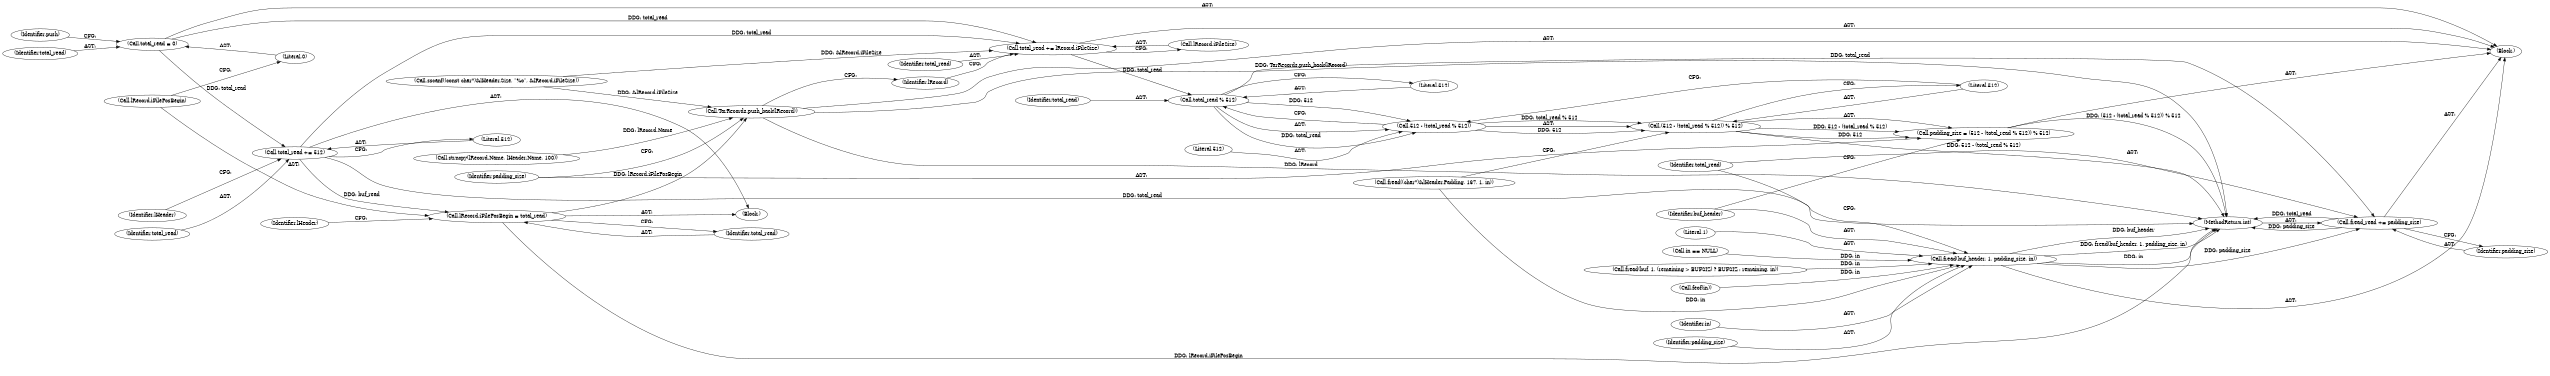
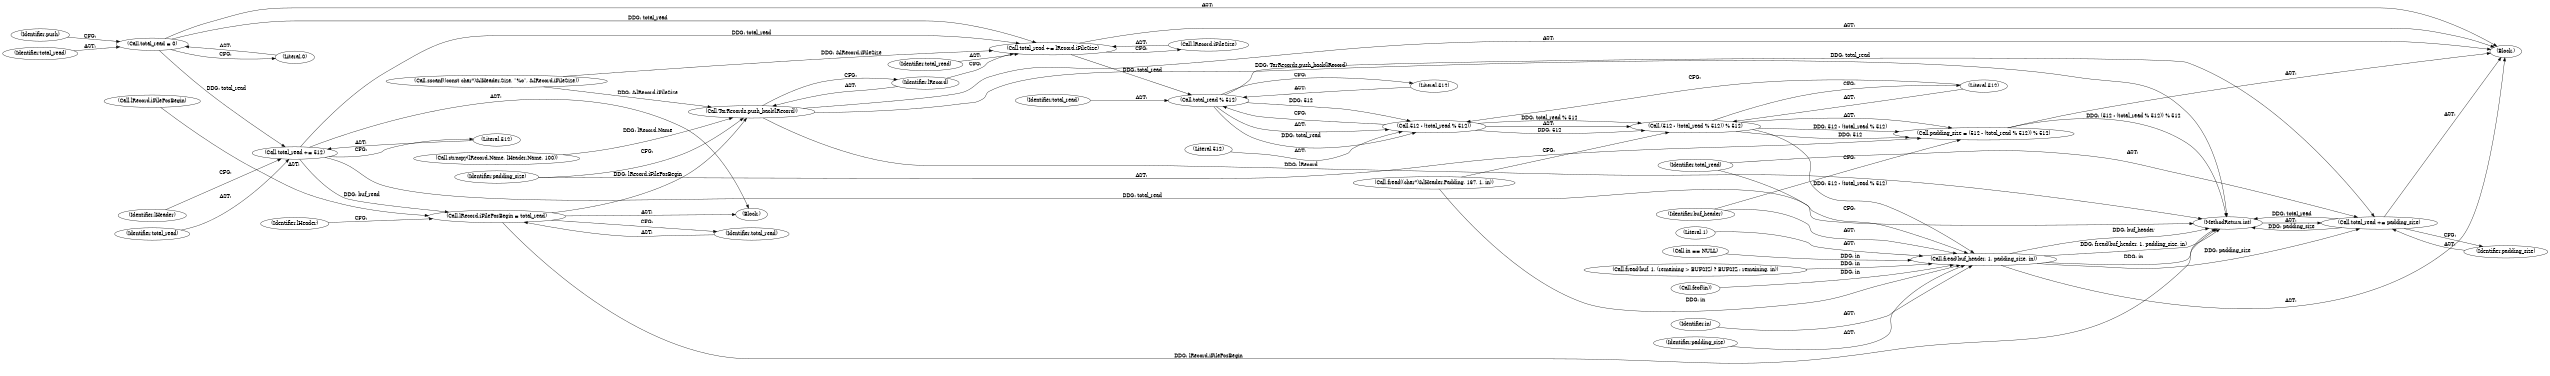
  digraph {
    rankdir=LR
    n1 [label="(Call,total_read += 512)"]
    n2 [label="(Call,lRecord.iFilePosBegin = total_read)"]
    n3 [label="(Call,total_read += lRecord.iFileSize)"]
    n4 [label="(Literal,512)"]
    n5 [label="(MethodReturn,int)"]
    n6 [label="(Block,)"]
    n7 [label="(Call,TarRecords.push_back(lRecord))"]
    n8 [label="(Identifier,total_read)"]
    n9 [label="(Block,)"]
    n10 [label="(Call,total_read % 512)"]
    n11 [label="(Call,lRecord.iFileSize)"]
-   n12 [label="(Call,fread_read += padding_size)"]
+   n12 [label="(Call,total_read += padding_size)"]
    n13 [label="(Call,total_read = 0)"]
    n14 [label="(Literal,0)"]
    n15 [label="(Identifier,lRecord)"]
    n16 [label="(Call,512 - (total_read % 512))"]
    n17 [label="(Literal,512)"]
    n18 [label="(Call,(512 - (total_read % 512)) % 512)"]
    n19 [label="(Identifier,padding_size)"]
    n20 [label="(Call,padding_size = (512 - (total_read % 512)) % 512)"]
    n21 [label="(Literal,512)"]
    n22 [label="(Call,fread(buf_header, 1, padding_size, in))"]
    n23 [label="(Identifier,in)"]
    n24 [label="(Call,fread((char*)&lHeader.Padding, 167, 1, in))"]
    n25 [label="(Call,strncpy(lRecord.Name, lHeader.Name, 100))"]
    n26 [label="(Literal,512)"]
    n27 [label="(Identifier,padding_size)"]
    n28 [label="(Call,sscanf((const char*)&lHeader.Size, \"%o\", &lRecord.iFileSize))"]
    n29 [label="(Identifier,push)"]
    n30 [label="(Literal,1)"]
    n31 [label="(Call,in == NULL)"]
    n32 [label="(Identifier,total_read)"]
    n33 [label="(Identifier,buf_header)"]
    n34 [label="(Call,fread(buf, 1, (remaining > BUFSIZ) ? BUFSIZ : remaining, in))"]
    n35 [label="(Call,lRecord.iFilePosBegin)"]
    n36 [label="(Identifier,lHeader)"]
    n37 [label="(Identifier,total_read)"]
    n38 [label="(Identifier,lHeader)"]
    n39 [label="(Identifier,total_read)"]
    n40 [label="(Identifier,padding_size)"]
    n41 [label="(Identifier,total_read)"]
    n42 [label="(Call,feof(in))"]
    n43 [label="(Identifier,total_read)"]
    n1 -> n2 [label="DDG: buf_read"]
    n1 -> n3 [label="DDG: total_read"]
    n1 -> n4 [label="CFG: "]
    n1 -> n5 [label="DDG: total_read"]
    n1 -> n6 [label="AST: "]
    n2 -> n5 [label="DDG: lRecord.iFilePosBegin"]
    n2 -> n6 [label="AST: "]
    n2 -> n7 [label="DDG: lRecord.iFilePosBegin"]
    n2 -> n8 [label="CFG: "]
    n3 -> n9 [label="AST: "]
    n3 -> n10 [label="DDG: total_read"]
    n3 -> n11 [label="CFG: "]
    n4 -> n1 [label="AST: "]
    n5 -> n12 [label="AST: "]
    n7 -> n5 [label="DDG: TarRecords.push_back(lRecord)"]
    n7 -> n5 [label="DDG: lRecord"]
    n7 -> n9 [label="AST: "]
    n7 -> n15 [label="CFG: "]
    n8 -> n2 [label="AST: "]
    n10 -> n12 [label="DDG: total_read"]
    n10 -> n16 [label="AST: "]
    n10 -> n16 [label="DDG: total_read"]
    n10 -> n16 [label="DDG: 512"]
    n10 -> n17 [label="CFG: "]
    n11 -> n3 [label="AST: "]
    n12 -> n5 [label="DDG: padding_size"]
    n12 -> n5 [label="DDG: total_read"]
    n12 -> n9 [label="AST: "]
    n12 -> n19 [label="CFG: "]
    n13 -> n1 [label="DDG: total_read"]
    n13 -> n3 [label="DDG: total_read"]
    n13 -> n9 [label="AST: "]
-   n35 -> n14 [label="CFG: "]
+   n13 -> n14 [label="CFG: "]
    n14 -> n13 [label="AST: "]
    n15 -> n3 [label="CFG: "]
+   n15 -> n7 [label="AST: "]
    n16 -> n10 [label="CFG: "]
    n16 -> n18 [label="AST: "]
    n16 -> n18 [label="DDG: 512"]
    n16 -> n18 [label="DDG: total_read % 512"]
    n17 -> n10 [label="AST: "]
-   n18 -> n5 [label="DDG: 512 - (total_read % 512)"]
+   n18 -> n22 [label="DDG: 512 - (total_read % 512)"]
    n18 -> n20 [label="AST: "]
    n18 -> n20 [label="DDG: 512 - (total_read % 512)"]
    n18 -> n20 [label="DDG: 512"]
    n18 -> n21 [label="CFG: "]
    n19 -> n12 [label="AST: "]
    n20 -> n5 [label="DDG: (512 - (total_read % 512)) % 512"]
    n20 -> n9 [label="AST: "]
    n21 -> n16 [label="CFG: "]
    n21 -> n18 [label="AST: "]
    n22 -> n5 [label="DDG: buf_header"]
    n22 -> n5 [label="DDG: fread(buf_header, 1, padding_size, in)"]
    n22 -> n5 [label="DDG: in"]
    n22 -> n9 [label="AST: "]
    n22 -> n12 [label="DDG: padding_size"]
    n23 -> n22 [label="AST: "]
    n24 -> n18 [label="CFG: "]
    n24 -> n22 [label="DDG: in"]
    n25 -> n7 [label="DDG: lRecord.Name"]
    n26 -> n16 [label="AST: "]
    n27 -> n22 [label="AST: "]
    n28 -> n3 [label="DDG: &lRecord.iFileSize"]
    n28 -> n7 [label="DDG: &lRecord.iFileSize"]
    n29 -> n13 [label="CFG: "]
    n30 -> n22 [label="AST: "]
    n31 -> n22 [label="DDG: in"]
    n32 -> n3 [label="AST: "]
    n33 -> n20 [label="CFG: "]
    n33 -> n22 [label="AST: "]
    n34 -> n22 [label="DDG: in"]
    n35 -> n2 [label="AST: "]
    n36 -> n2 [label="CFG: "]
    n37 -> n12 [label="AST: "]
    n37 -> n22 [label="CFG: "]
    n38 -> n1 [label="CFG: "]
    n39 -> n10 [label="AST: "]
    n40 -> n7 [label="CFG: "]
    n40 -> n20 [label="AST: "]
    n41 -> n1 [label="AST: "]
    n42 -> n22 [label="DDG: in"]
    n43 -> n13 [label="AST: "]
  }
